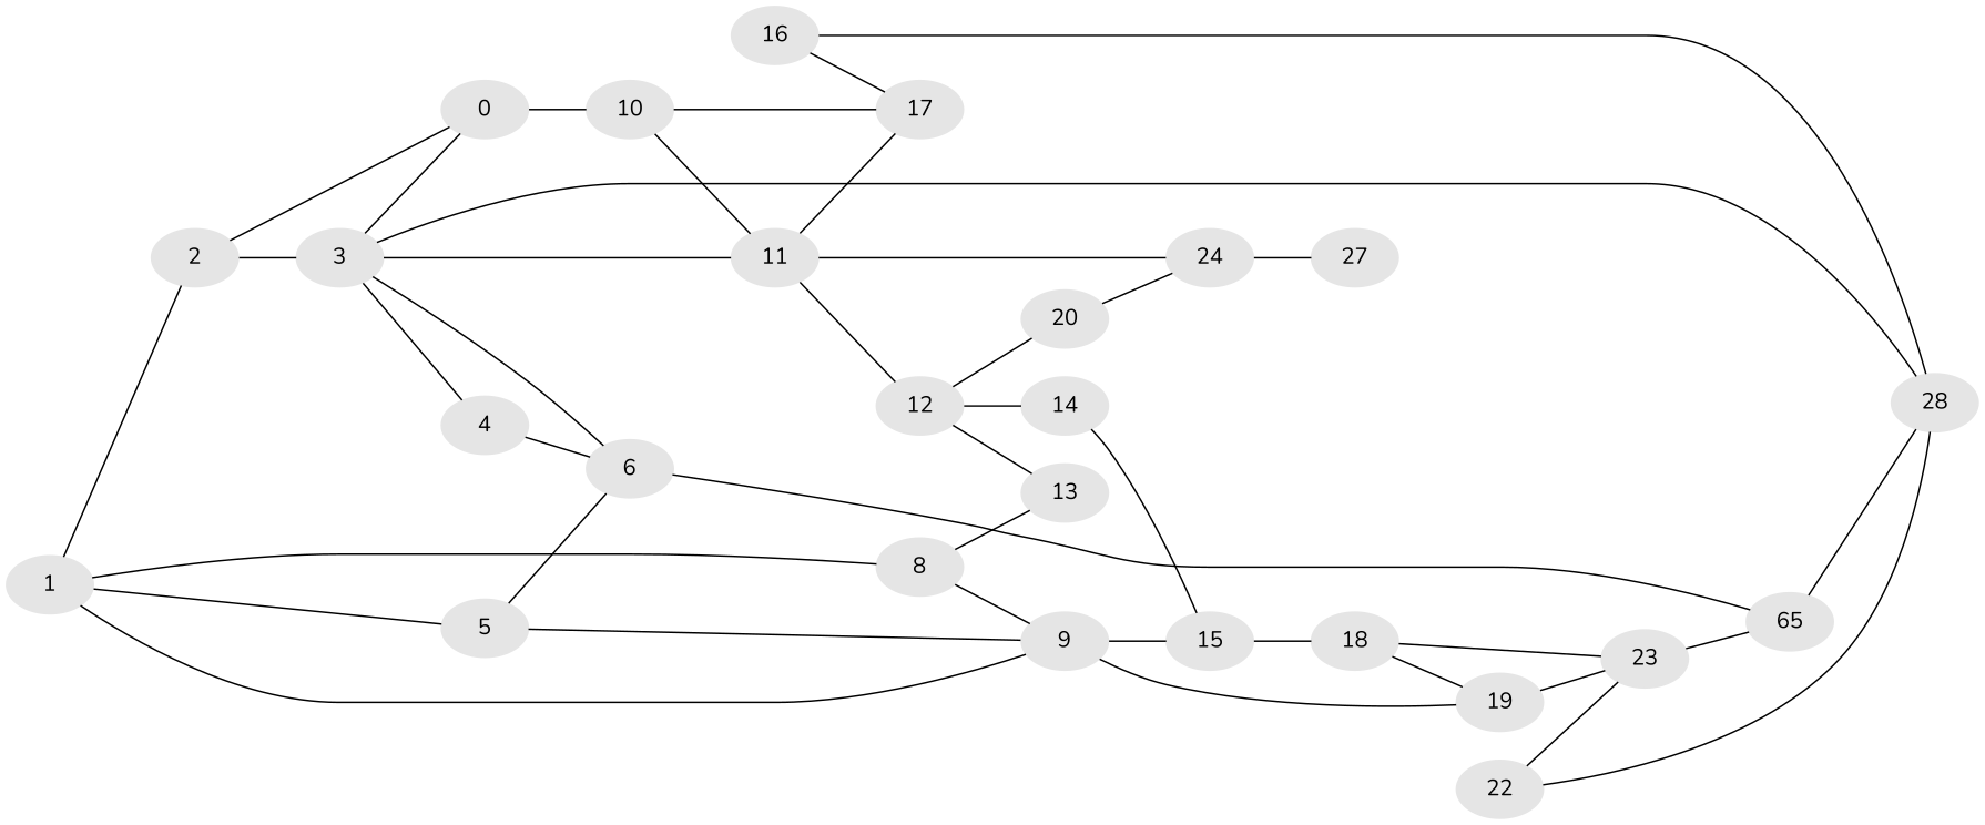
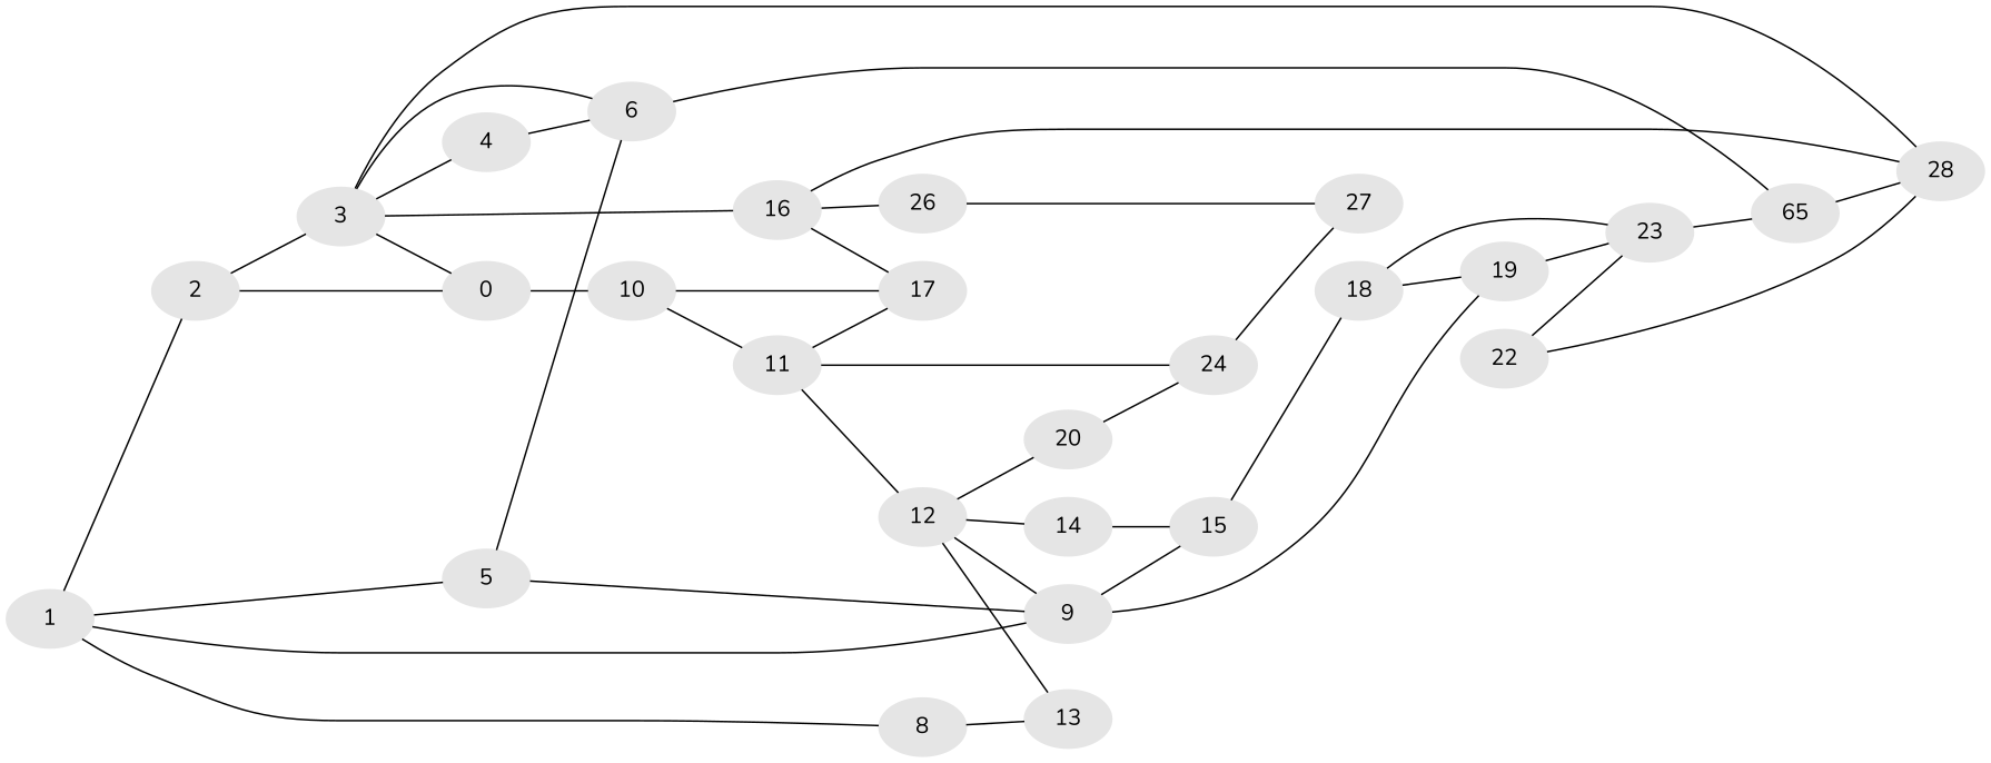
  graph {
    fontname=Nunito
    rankdir=LR
    node [color=gray90 fontname=Nunito style=filled]
    edge [fontname=Nunito weight=1.0]
    1
    2
    5
    8
    9
    3
    n7 [label=0]
    6
    13
    15
    19
    4
    16
    28
    10
    n16 [label=65]
    17
+   26
    11
    18
    23
    12
    24
    14
    20
    27
    22
    1 -- 2
    1 -- 5
    1 -- 8
    1 -- 9
    2 -- 3
    2 -- n7
    5 -- 9
    5 -- 6
-   8 -- 9 [weight=2.0]
+   12 -- 9 [weight=2.0]
    8 -- 13 [weight=2.0]
    9 -- 15
    9 -- 19
    3 -- n7
    3 -- 6
    3 -- 4
-   3 -- 11 [weight=2.0]
+   3 -- 16 [weight=2.0]
    3 -- 28
    n7 -- 10
    6 -- n16
    15 -- 18
    19 -- 23
    4 -- 6
    16 -- 28
    16 -- 17
+   16 -- 26 [weight=2.0]
    10 -- 17
    10 -- 11
    n16 -- 28
+   26 -- 27
    11 -- 17
    11 -- 12
    11 -- 24 [weight=2.0]
    18 -- 19
    18 -- 23
    23 -- n16 [weight=2.0]
    12 -- 13 [weight=2.0]
    12 -- 14 [weight=2.0]
    12 -- 20
    24 -- 27
    14 -- 15
    20 -- 24
    22 -- 28
    22 -- 23 [weight=2.0]
  }
